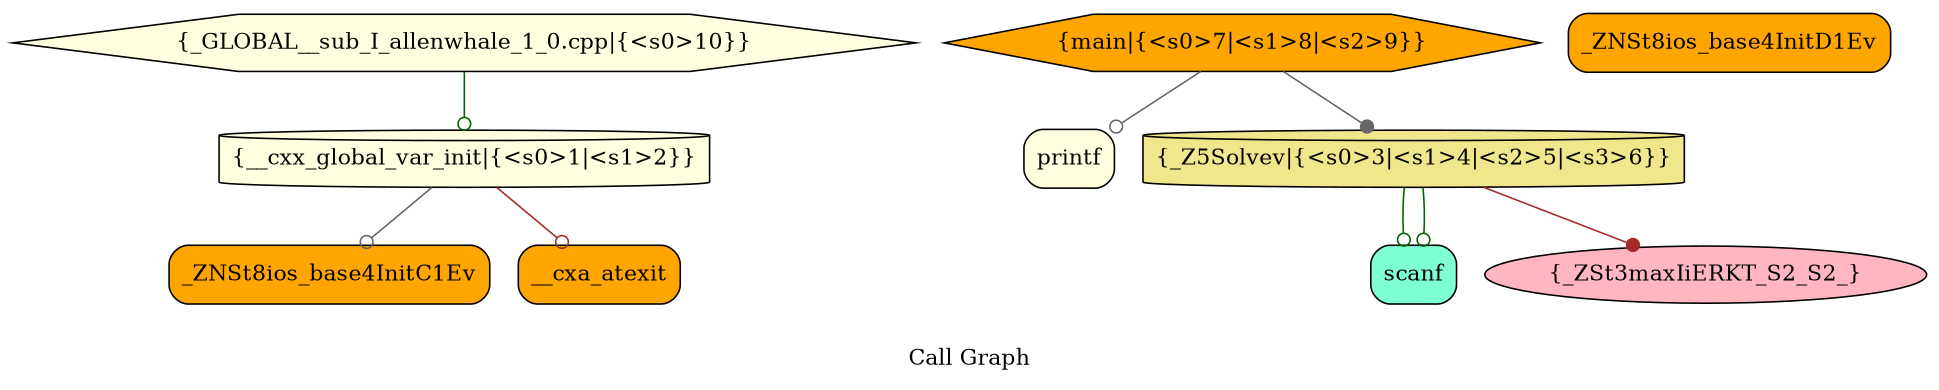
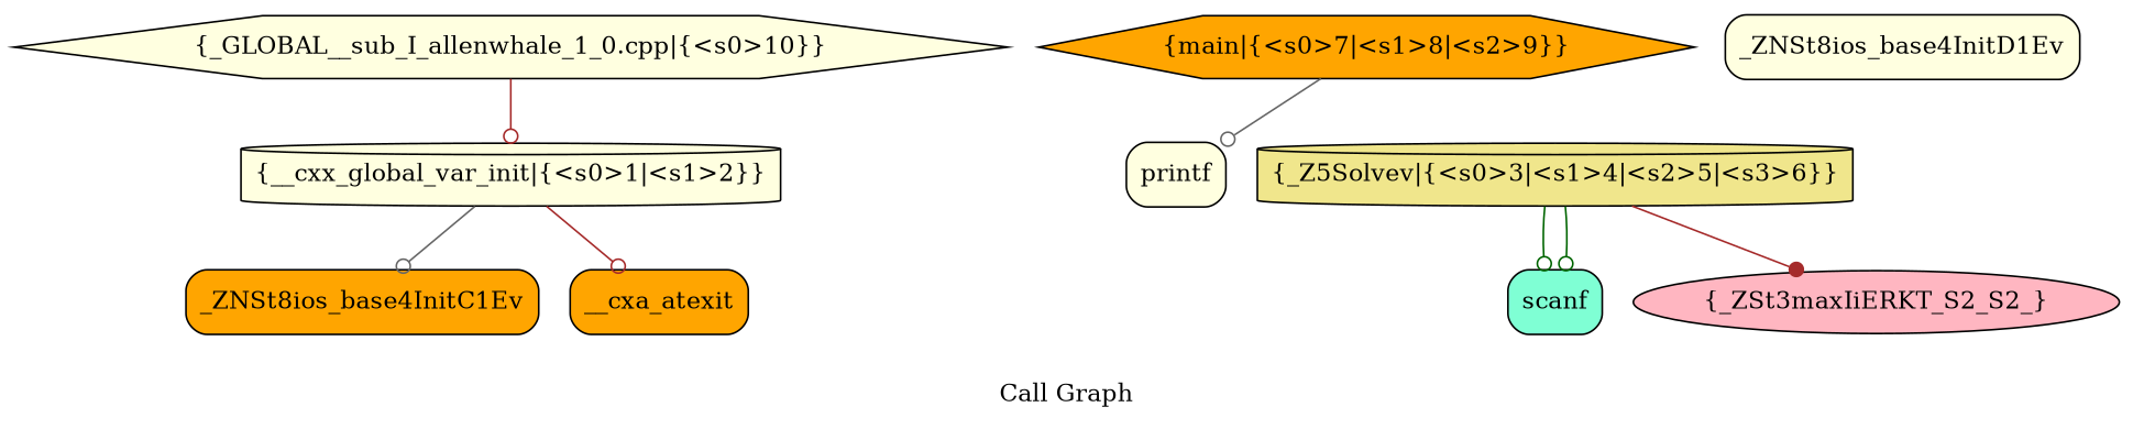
  digraph {
    label="Call Graph"
    node [fillcolor=lightyellow shape=Mrecord style=filled]
    edge [arrowhead=odot color=gray40 tailport=s0]
    n1 [label="{__cxx_global_var_init|{<s0>1|<s1>2}}" shape=cylinder]
    n2 [fillcolor=orange label="{_ZNSt8ios_base4InitC1Ev}"]
    n3 [fillcolor=orange label="{__cxa_atexit}"]
    n4 [label="{printf}"]
-   n5 [fillcolor=orange label="{_ZNSt8ios_base4InitD1Ev}"]
+   n5 [label="{_ZNSt8ios_base4InitD1Ev}"]
    n6 [label="{_GLOBAL__sub_I_allenwhale_1_0.cpp|{<s0>10}}" shape=hexagon]
    n7 [fillcolor=khaki label="{_Z5Solvev|{<s0>3|<s1>4|<s2>5|<s3>6}}" shape=cylinder]
    n8 [fillcolor=aquamarine label="{scanf}"]
    n9 [fillcolor=lightpink label="{_ZSt3maxIiERKT_S2_S2_}" shape=ellipse]
    n10 [fillcolor=orange label="{main|{<s0>7|<s1>8|<s2>9}}" shape=hexagon]
    n1 -> n2
    n1 -> n3 [color=brown tailport=s1]
-   n6 -> n1 [color=darkgreen]
+   n6 -> n1 [color=brown]
    n7 -> n8 [color=darkgreen]
    n7 -> n8 [color=darkgreen tailport=s1]
    n7 -> n9 [arrowhead=dot color=brown tailport=s2]
    n10 -> n4 [tailport=s1]
-   n10 -> n7 [arrowhead=dot tailport=s2]
  }
